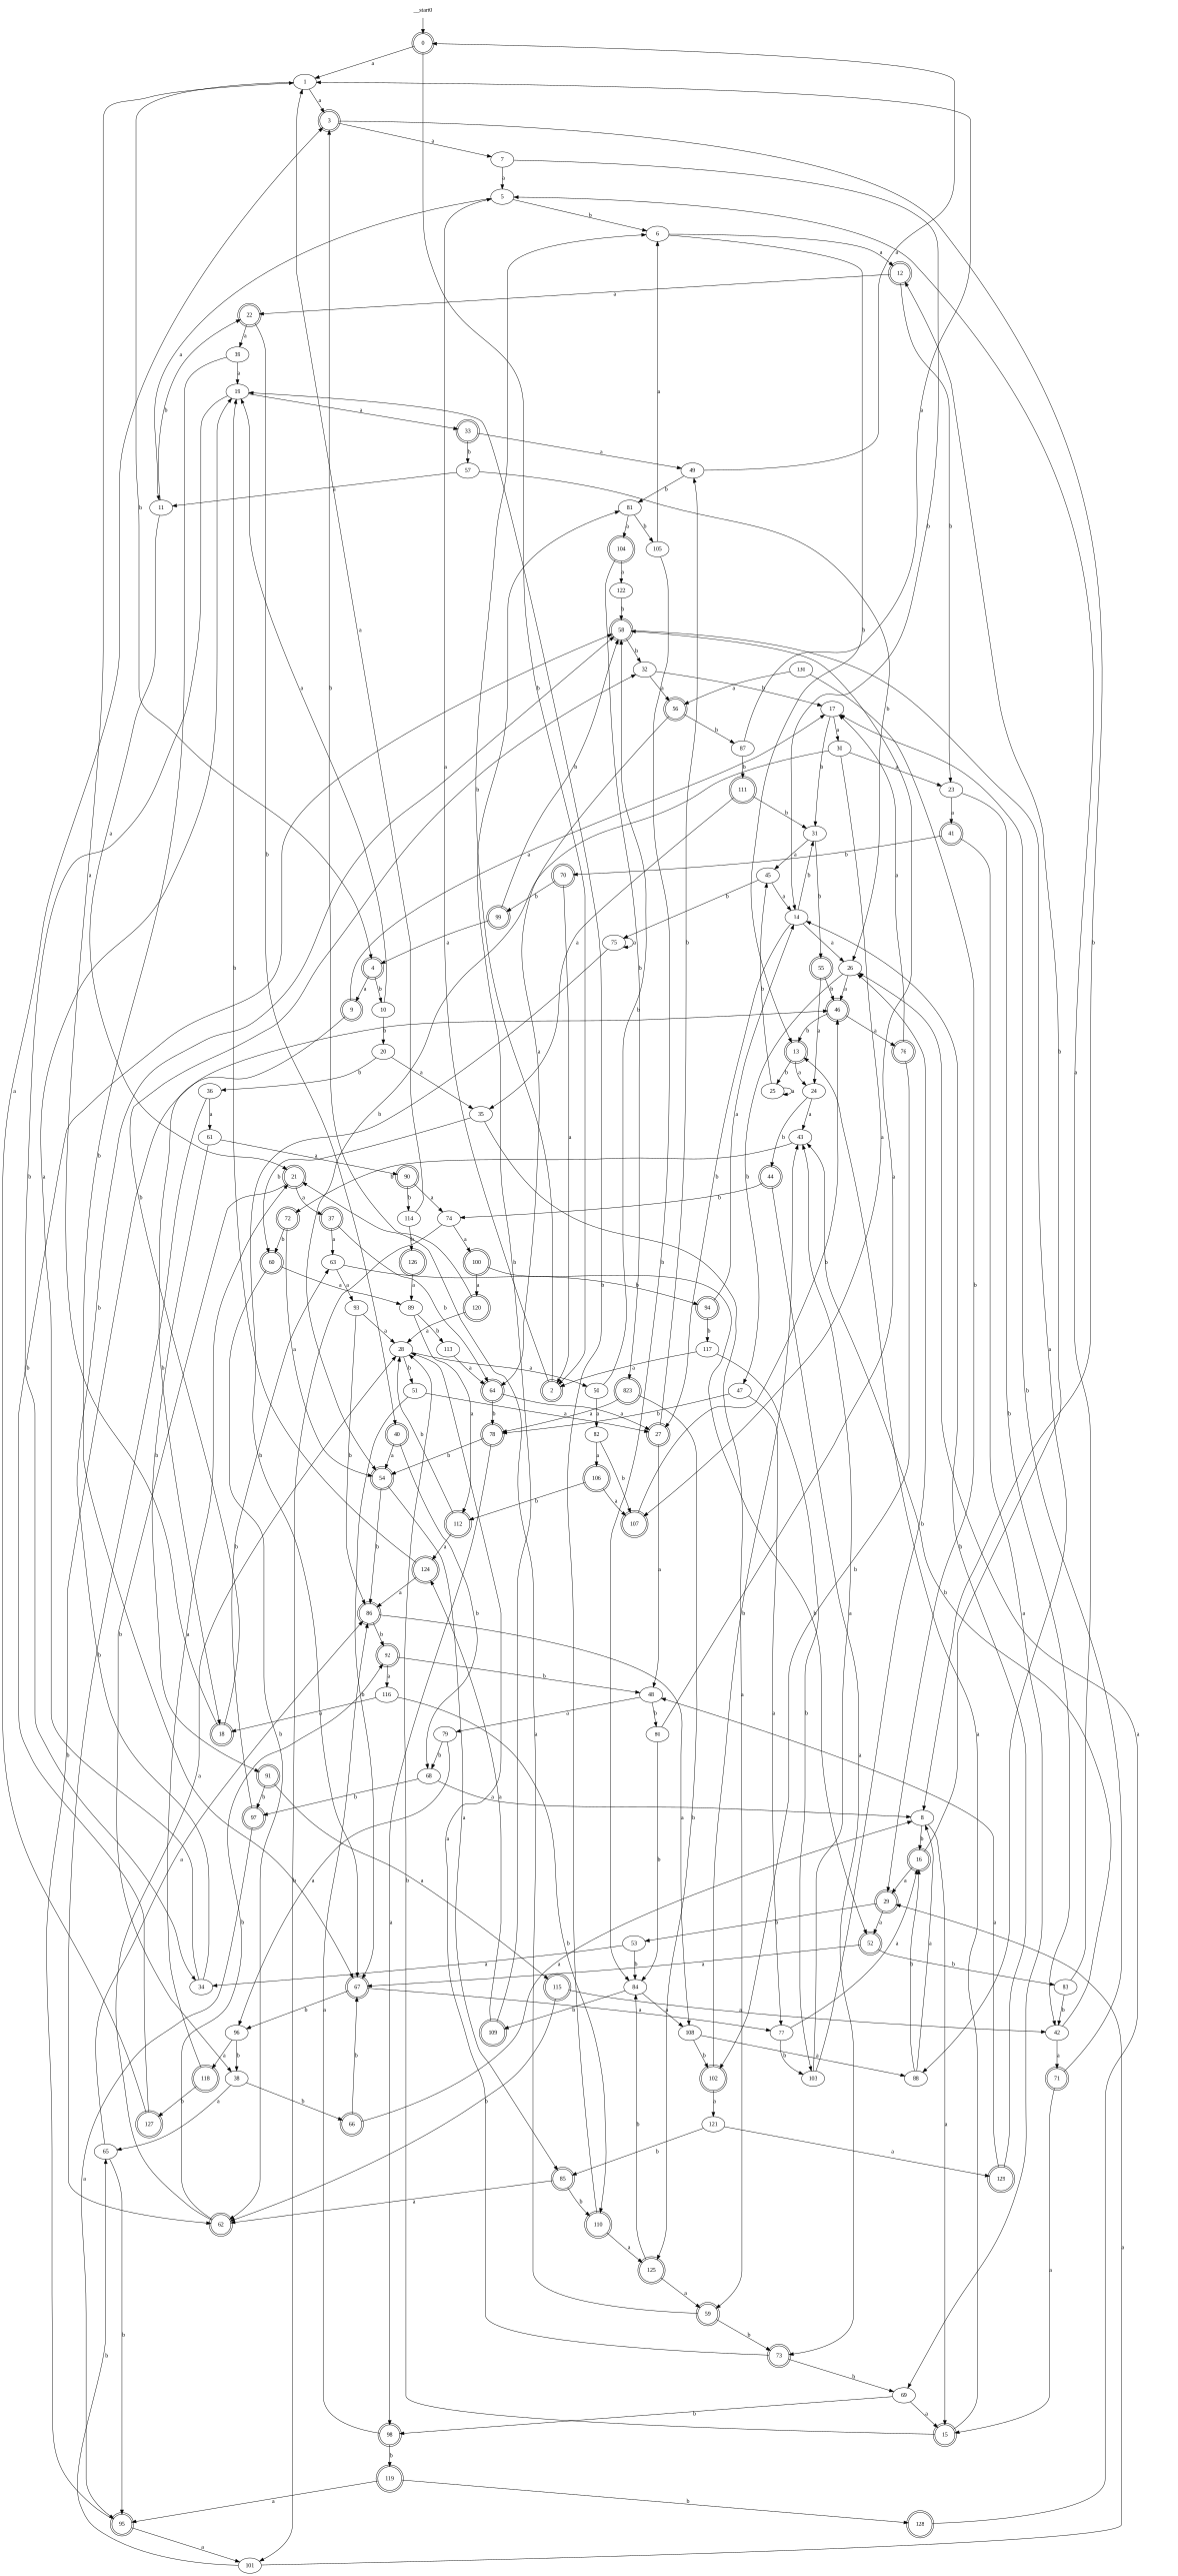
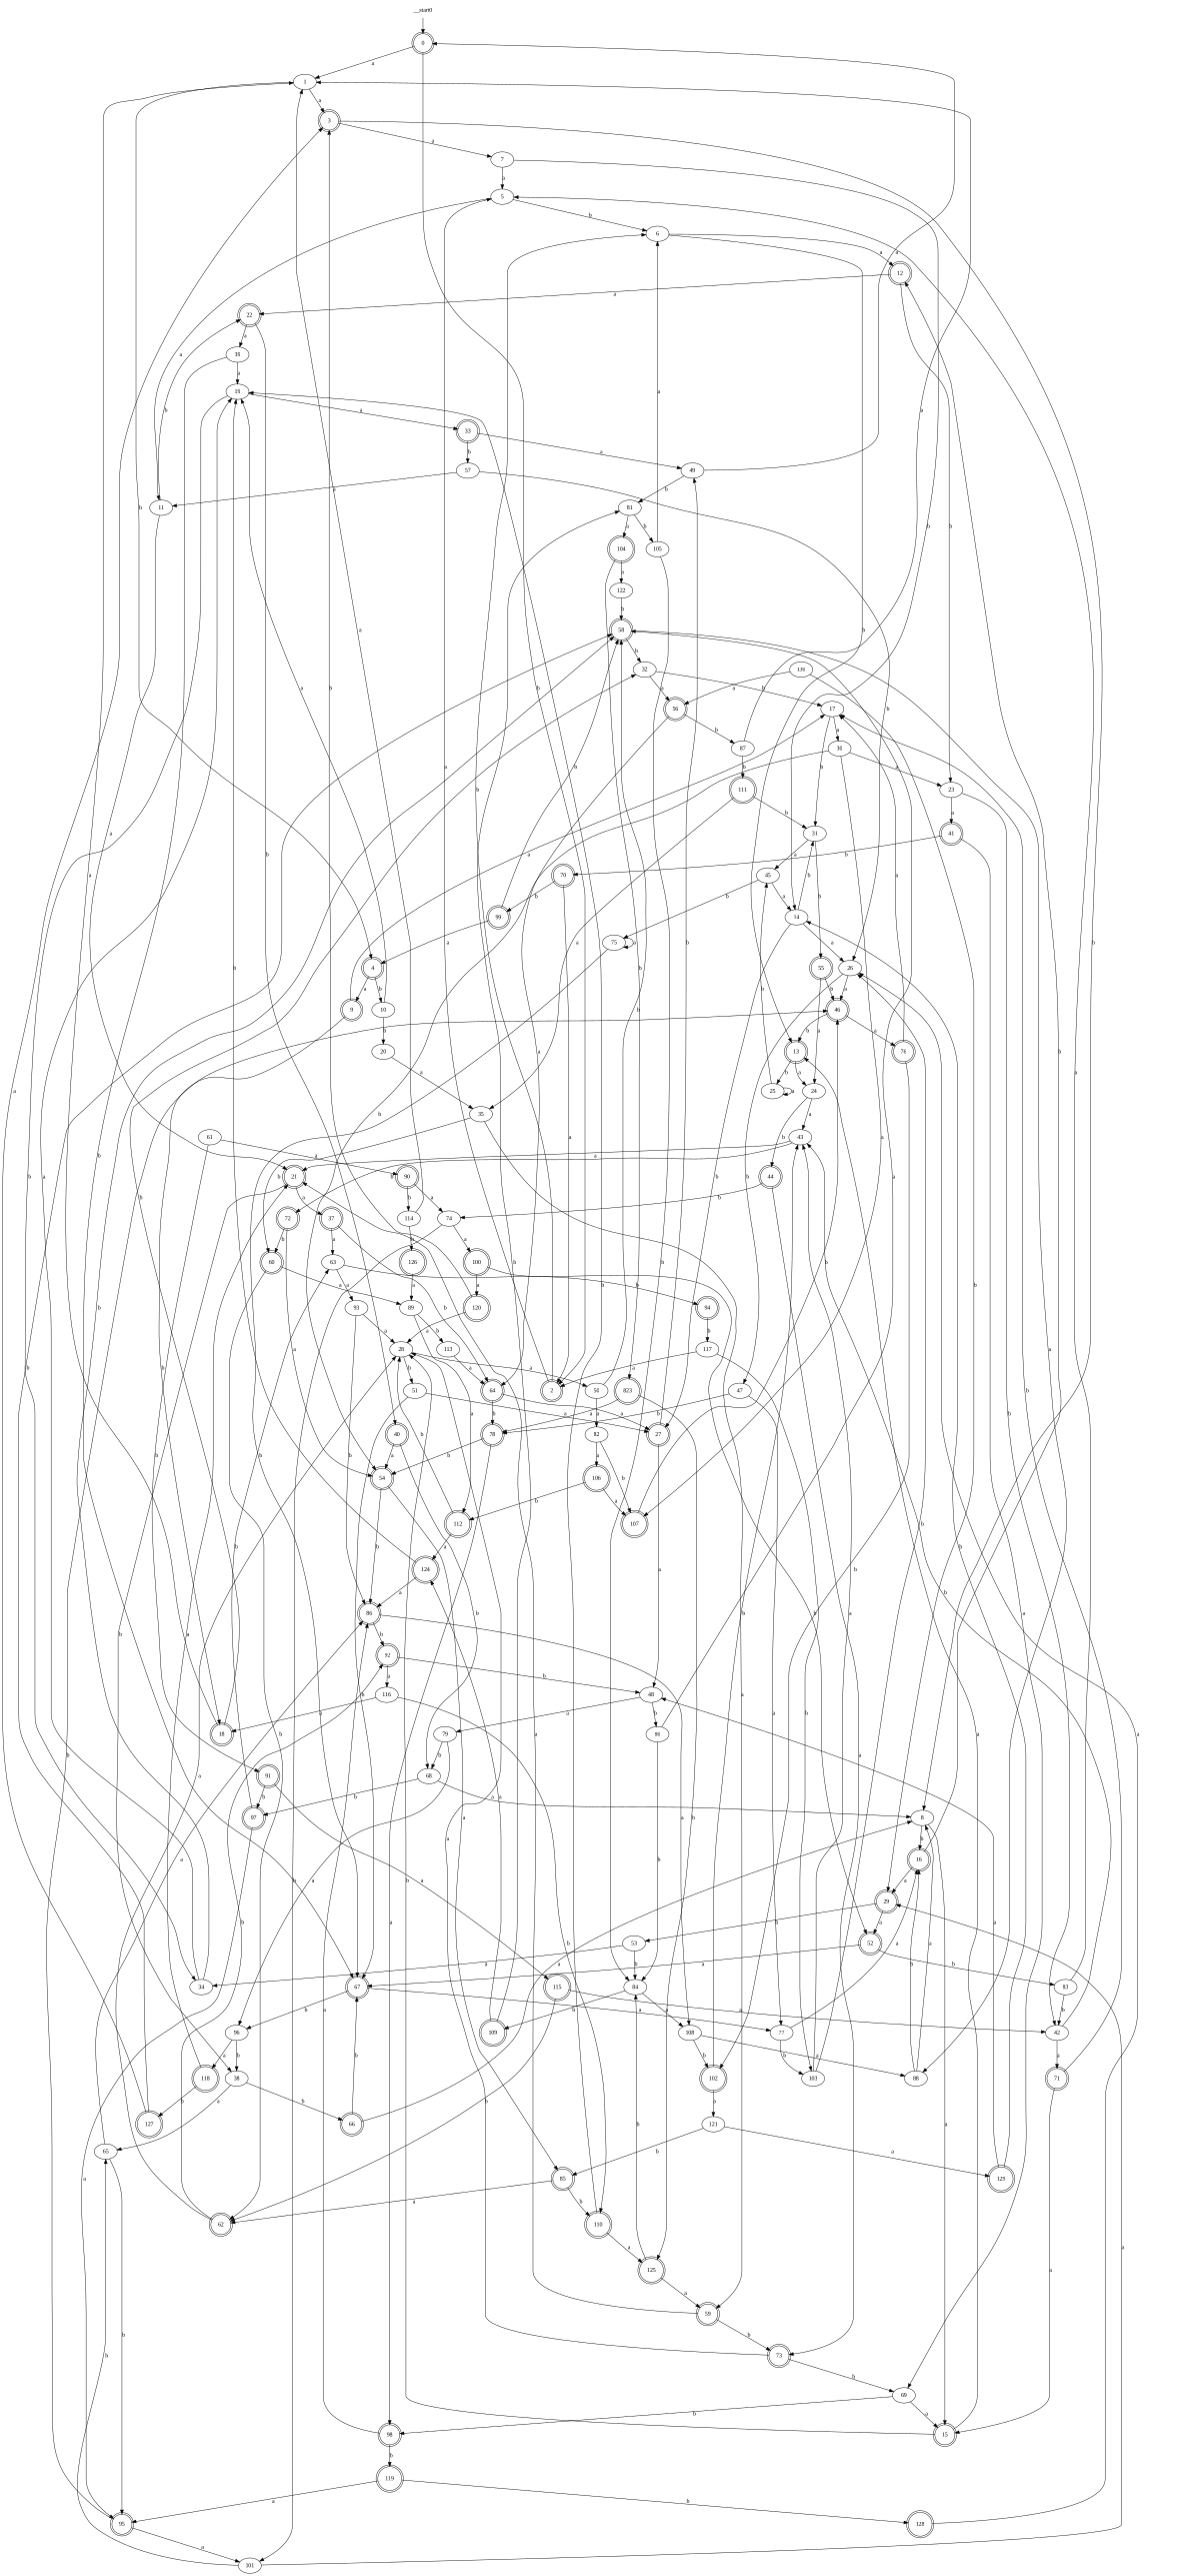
  digraph {
    fontname="Liberation Serif"
    node [fontname="Liberation Serif" shape=doublecircle]
    edge [fontname="Liberation Serif"]
    __start0 [shape=none]
    0
    1 [shape=""]
    2
    3
    4
    5 [shape=""]
    6 [shape=""]
    7 [shape=""]
    8 [shape=""]
    9
    10 [shape=""]
    11 [shape=""]
    12
    13
    14 [shape=""]
    15
    16
    17 [shape=""]
    18
    19 [shape=""]
    20 [shape=""]
    21
    22
    23 [shape=""]
    24 [shape=""]
    25 [shape=""]
    26 [shape=""]
    27
    31 [shape=""]
    28 [shape=""]
    29
    30 [shape=""]
    32 [shape=""]
    33
    34 [shape=""]
    35 [shape=""]
-   36 [shape=""]
    37
    38 [shape=""]
    39 [shape=""]
    40
    41
    42 [shape=""]
    43 [shape=""]
    44
    45 [shape=""]
    46
    47 [shape=""]
    48 [shape=""]
    49 [shape=""]
    50 [shape=""]
    51 [shape=""]
    52
    53 [shape=""]
    54
    107
    55
    56
    57 [shape=""]
    58
    59
    60
    61 [shape=""]
    62
    63 [shape=""]
    64
    65 [shape=""]
    66
    67
    68 [shape=""]
    69 [shape=""]
    70
    71
    72
    73
    74 [shape=""]
    75 [shape=""]
    76
    77 [shape=""]
    78
    79 [shape=""]
    80 [shape=""]
    81 [shape=""]
    82 [shape=""]
    83 [shape=""]
    84 [shape=""]
    85
    86
    87 [shape=""]
    88 [shape=""]
    89 [shape=""]
    90
    91
    92
    93 [shape=""]
    94
    95
    96 [shape=""]
    97
    98
    99
    100
    101 [shape=""]
    102
    103 [shape=""]
    104
    105 [shape=""]
    106
    108 [shape=""]
    109
    110
    111
    112
    113 [shape=""]
    114 [shape=""]
    115
    116 [shape=""]
    117 [shape=""]
    118
    119
    120
    121 [shape=""]
    122 [shape=""]
    n125 [label=823]
    124
    125
    126
    127
    128
    129
    130 [shape=""]
    __start0 -> 0
    0 -> 1 [label=a]
    0 -> 2 [label=b]
    1 -> 3 [label=a]
    1 -> 4 [label=b]
    2 -> 5 [label=a]
    2 -> 6 [label=b]
    3 -> 7 [label=a]
    3 -> 8 [label=b]
    4 -> 9 [label=a]
    4 -> 10 [label=b]
    5 -> 6 [label=b]
    5 -> 11 [label=a]
    6 -> 12 [label=a]
    6 -> 13 [label=b]
    7 -> 5 [label=a]
    7 -> 14 [label=b]
    8 -> 15 [label=a]
    8 -> 16 [label=b]
    9 -> 17 [label=a]
    9 -> 18 [label=b]
    10 -> 19 [label=a]
    10 -> 20 [label=b]
    11 -> 21 [label=a]
    11 -> 22 [label=b]
    12 -> 22 [label=a]
    12 -> 23 [label=b]
    13 -> 24 [label=a]
    13 -> 25 [label=b]
    14 -> 26 [label=a]
    14 -> 27 [label=b]
    14 -> 31 [label=b]
    15 -> 13 [label=a]
    15 -> 28 [label=b]
    16 -> 12 [label=b]
    16 -> 29 [label=a]
    17 -> 31 [label=b]
    17 -> 30 [label=a]
    18 -> 1 [label=a]
    18 -> 32 [label=b]
    19 -> 33 [label=a]
    19 -> 34 [label=b]
    20 -> 35 [label=a]
-   20 -> 36 [label=b]
    21 -> 37 [label=a]
    21 -> 38 [label=b]
    22 -> 39 [label=a]
    22 -> 40 [label=b]
    23 -> 41 [label=a]
    23 -> 42 [label=b]
    24 -> 43 [label=a]
    24 -> 44 [label=b]
    25 -> 25 [label=a]
    25 -> 45 [label=b]
    26 -> 46 [label=a]
    26 -> 47 [label=b]
    27 -> 48 [label=a]
    27 -> 49 [label=b]
    31 -> 45 [label=a]
    31 -> 55 [label=b]
    28 -> 50 [label=a]
    28 -> 51 [label=b]
    29 -> 52 [label=a]
    29 -> 53 [label=b]
    30 -> 23 [label=a]
    30 -> 54 [label=b]
    30 -> 107 [label=a]
    32 -> 17 [label=b]
    32 -> 56 [label=a]
    33 -> 49 [label=a]
    33 -> 57 [label=b]
    34 -> 19 [label=a]
    34 -> 58 [label=b]
    35 -> 59 [label=a]
    35 -> 60 [label=b]
-   36 -> 61 [label=a]
-   36 -> 62 [label=b]
    37 -> 63 [label=a]
    37 -> 64 [label=b]
    38 -> 65 [label=a]
    38 -> 66 [label=b]
    39 -> 19 [label=a]
    39 -> 67 [label=b]
    40 -> 54 [label=a]
    40 -> 68 [label=b]
    41 -> 69 [label=a]
    41 -> 70 [label=b]
    42 -> 43 [label=b]
    42 -> 71 [label=a]
+   43 -> 21 [label=a]
    43 -> 72 [label=b]
    44 -> 73 [label=a]
    44 -> 74 [label=b]
    45 -> 14 [label=a]
    45 -> 75 [label=b]
    46 -> 13 [label=b]
    46 -> 76 [label=a]
    47 -> 77 [label=a]
    47 -> 78 [label=b]
    48 -> 79 [label=a]
    48 -> 80 [label=b]
    49 -> 0 [label=a]
    49 -> 81 [label=b]
    50 -> 58 [label=b]
    50 -> 82 [label=a]
    51 -> 27 [label=a]
    51 -> 67 [label=b]
    52 -> 67 [label=a]
    52 -> 83 [label=b]
    53 -> 34 [label=a]
    53 -> 84 [label=b]
    54 -> 85 [label=a]
    54 -> 86 [label=b]
    107 -> 46 [label=b]
    55 -> 24 [label=a]
    55 -> 46 [label=b]
    56 -> 64 [label=a]
    56 -> 87 [label=b]
    57 -> 11 [label=a]
    57 -> 26 [label=b]
    58 -> 32 [label=b]
    58 -> 88 [label=a]
    59 -> 21 [label=a]
    59 -> 73 [label=b]
    60 -> 62 [label=b]
    60 -> 89 [label=a]
    61 -> 90 [label=a]
    61 -> 91 [label=b]
    62 -> 28 [label=a]
    62 -> 92 [label=b]
    63 -> 93 [label=a]
    63 -> 94 [label=b]
    64 -> 27 [label=a]
    64 -> 78 [label=b]
    65 -> 86 [label=a]
    65 -> 95 [label=b]
    66 -> 8 [label=a]
    66 -> 67 [label=b]
    67 -> 77 [label=a]
    67 -> 96 [label=b]
    68 -> 8 [label=a]
    68 -> 97 [label=b]
    69 -> 15 [label=a]
    69 -> 98 [label=b]
    70 -> 2 [label=a]
    70 -> 99 [label=b]
    71 -> 15 [label=a]
    71 -> 17 [label=b]
    72 -> 54 [label=a]
    72 -> 60 [label=b]
    73 -> 28 [label=a]
    73 -> 69 [label=b]
    74 -> 100 [label=a]
    74 -> 101 [label=b]
    75 -> 67 [label=b]
    75 -> 75 [label=a]
    76 -> 17 [label=a]
    76 -> 102 [label=b]
    77 -> 16 [label=a]
    77 -> 103 [label=b]
    78 -> 54 [label=b]
    78 -> 98 [label=a]
    79 -> 68 [label=b]
    79 -> 96 [label=a]
    80 -> 58 [label=a]
    80 -> 84 [label=b]
    81 -> 104 [label=a]
    81 -> 105 [label=b]
    82 -> 107 [label=b]
    82 -> 106 [label=a]
    83 -> 5 [label=a]
    83 -> 42 [label=b]
    84 -> 108 [label=a]
    84 -> 109 [label=b]
    85 -> 62 [label=a]
    85 -> 110 [label=b]
    86 -> 92 [label=b]
    86 -> 108 [label=a]
    87 -> 1 [label=a]
    87 -> 111 [label=b]
    88 -> 8 [label=a]
    88 -> 16 [label=b]
    89 -> 112 [label=a]
    89 -> 113 [label=b]
    90 -> 74 [label=a]
    90 -> 114 [label=b]
    91 -> 97 [label=b]
    91 -> 115 [label=a]
    92 -> 48 [label=b]
    92 -> 116 [label=a]
    93 -> 28 [label=a]
    93 -> 86 [label=b]
-   94 -> 14 [label=a]
    94 -> 117 [label=b]
    95 -> 46 [label=b]
    95 -> 101 [label=a]
    96 -> 38 [label=b]
    96 -> 118 [label=a]
    97 -> 63 [label=b]
    97 -> 95 [label=a]
    98 -> 86 [label=a]
    98 -> 119 [label=b]
    99 -> 4 [label=a]
    99 -> 58 [label=b]
    100 -> 52 [label=b]
    100 -> 120 [label=a]
    101 -> 29 [label=a]
    101 -> 65 [label=b]
    102 -> 43 [label=b]
    102 -> 121 [label=a]
    103 -> 26 [label=b]
    103 -> 43 [label=a]
    104 -> 122 [label=a]
    104 -> n125 [label=b]
    105 -> 6 [label=a]
    105 -> 84 [label=b]
    106 -> 107 [label=a]
    106 -> 112 [label=b]
    108 -> 88 [label=a]
    108 -> 102 [label=b]
    109 -> 81 [label=b]
    109 -> 124 [label=a]
    110 -> 19 [label=b]
    110 -> 125 [label=a]
    111 -> 31 [label=b]
    111 -> 35 [label=a]
    112 -> 28 [label=b]
    112 -> 124 [label=a]
    113 -> 64 [label=a]
    114 -> 1 [label=a]
    114 -> 126 [label=b]
    115 -> 42 [label=a]
    115 -> 62 [label=b]
    116 -> 18 [label=a]
    116 -> 110 [label=b]
    117 -> 2 [label=a]
    117 -> 103 [label=b]
    118 -> 21 [label=a]
    118 -> 127 [label=b]
    119 -> 95 [label=a]
    119 -> 128 [label=b]
    120 -> 3 [label=b]
    120 -> 28 [label=a]
    121 -> 85 [label=b]
    121 -> 129 [label=a]
    122 -> 58 [label=b]
    n125 -> 78 [label=a]
    n125 -> 125 [label=b]
    124 -> 19 [label=b]
    124 -> 86 [label=a]
    125 -> 59 [label=a]
    125 -> 84 [label=b]
    126 -> 89 [label=a]
    127 -> 3 [label=a]
    127 -> 58 [label=b]
    128 -> 26 [label=a]
    129 -> 14 [label=b]
    129 -> 48 [label=a]
    130 -> 29 [label=b]
    130 -> 56 [label=a]
  }
